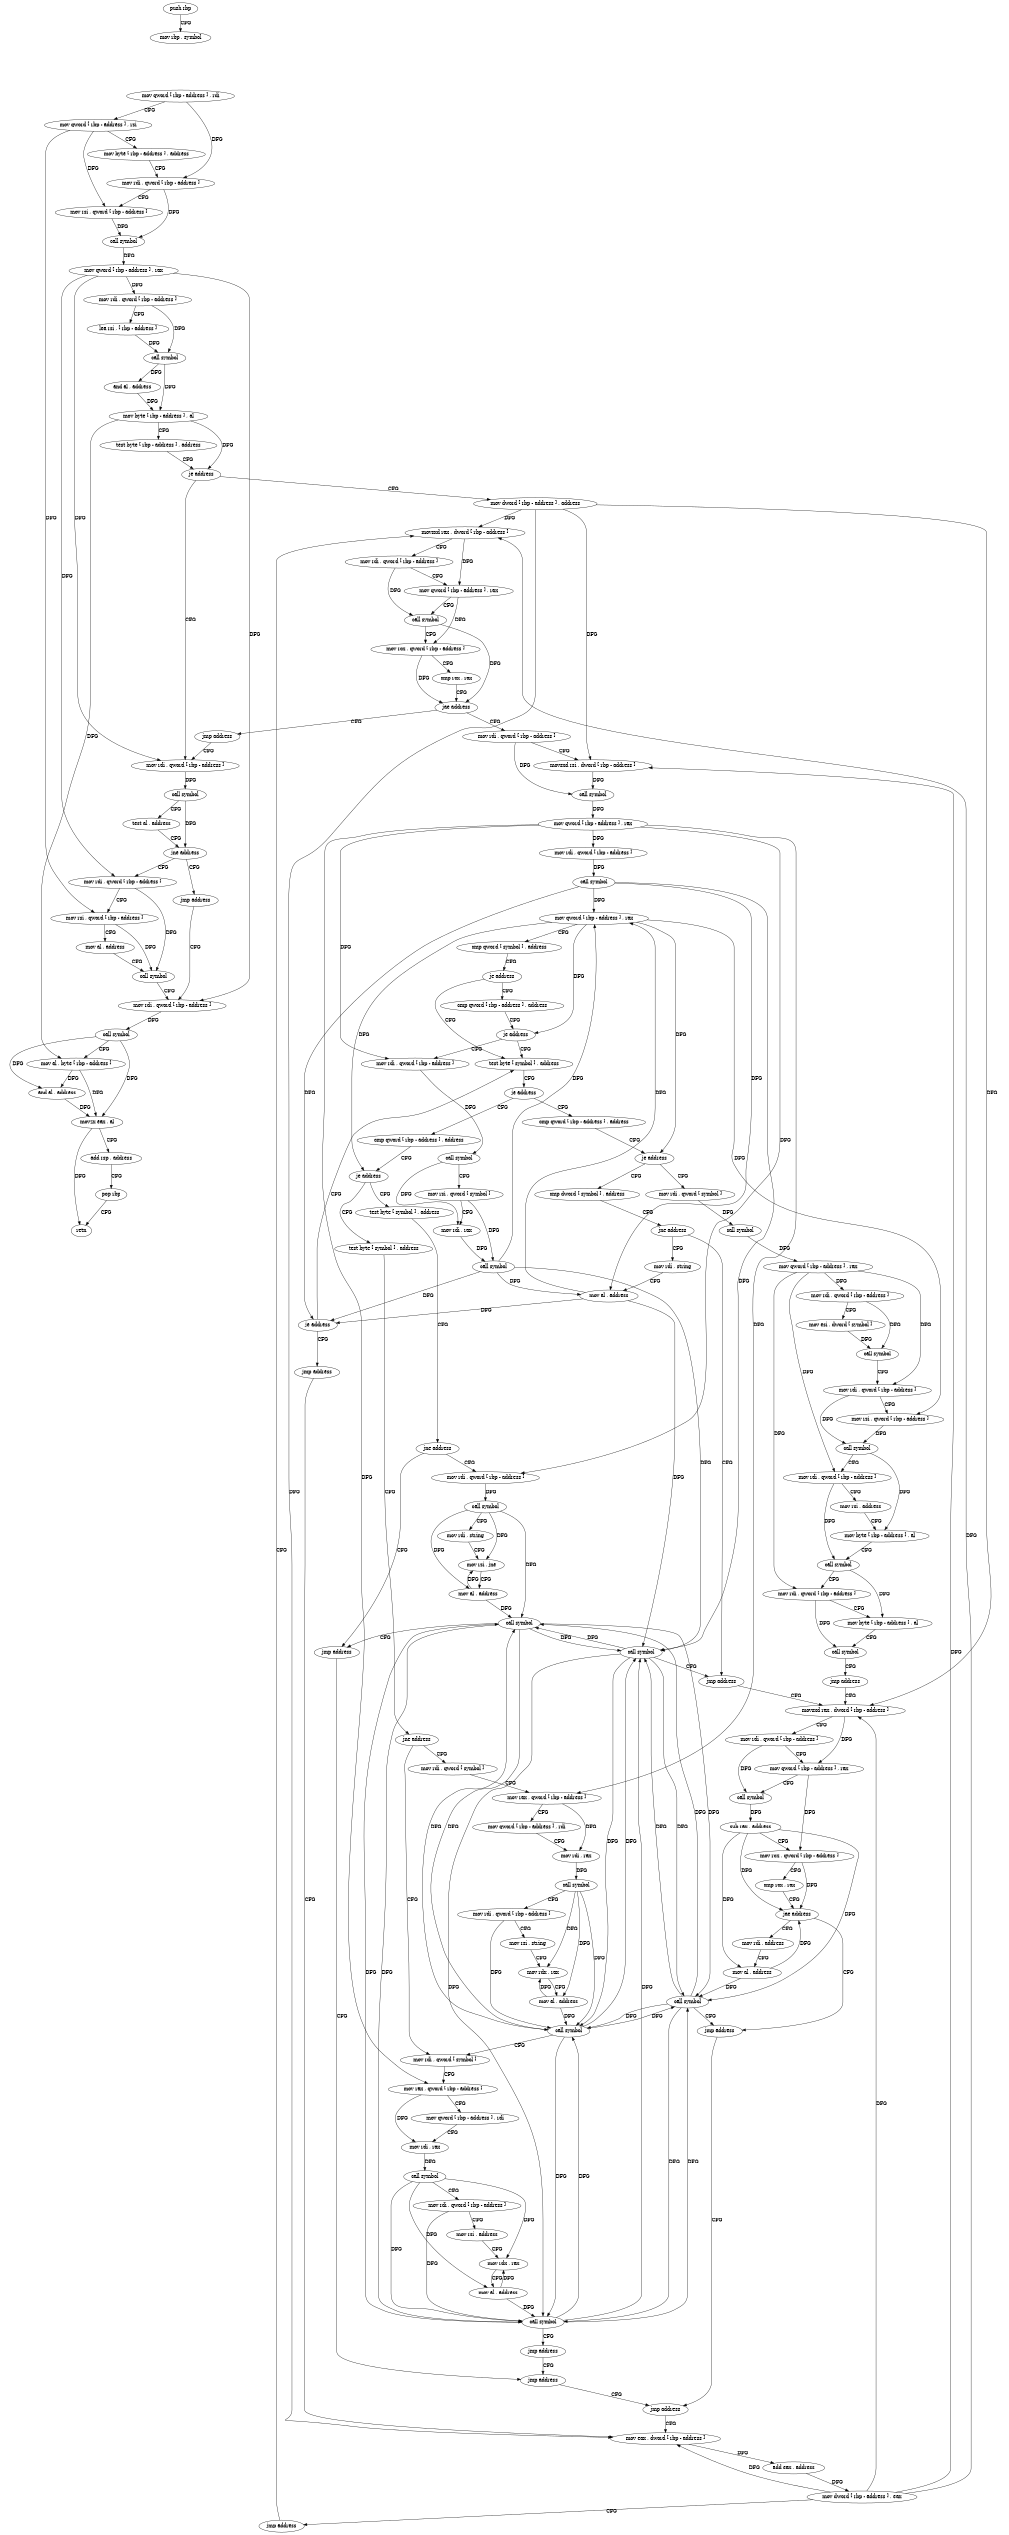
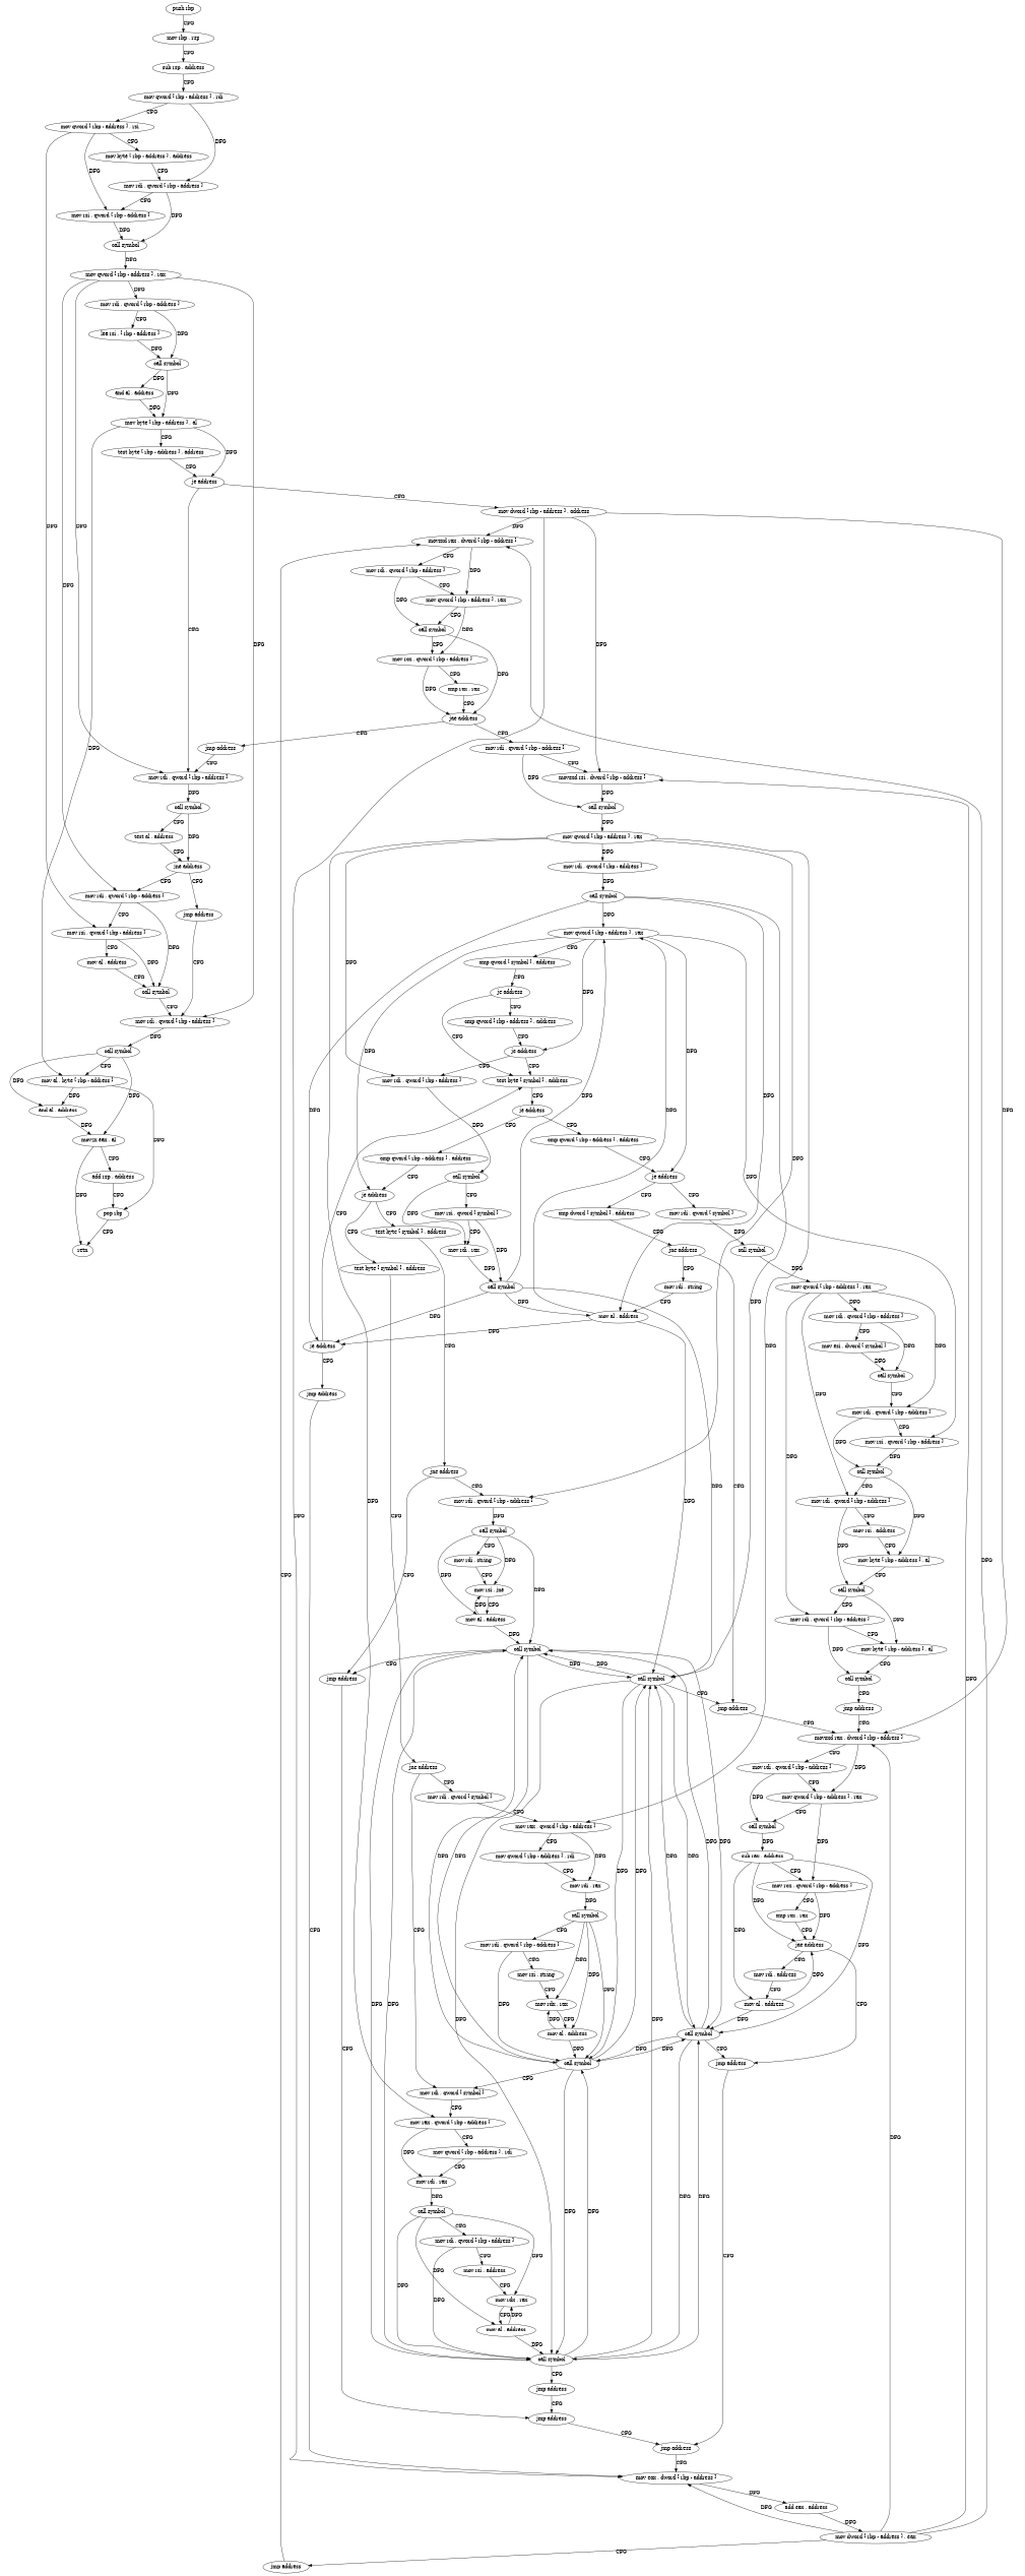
  digraph {
    n1 [label="push rbp"]
-   n2 [label="mov rbp , symbol"]
+   n2 [label="mov rbp , rsp"]
+   n3 [label="sub rsp , address"]
    n4 [label="mov qword [ rbp - address ] , rdi"]
    n5 [label="mov qword [ rbp - address ] , rsi"]
    n6 [label="mov rdi , qword [ rbp - address ]"]
    n7 [label="mov byte [ rbp - address ] , address"]
    n8 [label="mov rsi , qword [ rbp - address ]"]
    n9 [label="mov rsi , qword [ rbp - address ]"]
    n10 [label="call symbol"]
    n11 [label="call symbol"]
    n12 [label="mov al , address"]
    n13 [label="mov qword [ rbp - address ] , rax"]
    n14 [label="mov rdi , qword [ rbp - address ]"]
    n15 [label="mov rdi , qword [ rbp - address ]"]
    n16 [label="mov rdi , qword [ rbp - address ]"]
    n17 [label="mov rdi , qword [ rbp - address ]"]
    n18 [label="lea rsi , [ rbp - address ]"]
    n19 [label="call symbol"]
    n20 [label="call symbol"]
    n21 [label="call symbol"]
    n22 [label="and al , address"]
    n23 [label="mov byte [ rbp - address ] , al"]
    n24 [label="test byte [ rbp - address ] , address"]
    n25 [label="je address"]
    n26 [label="mov al , byte [ rbp - address ]"]
    n27 [label="mov dword [ rbp - address ] , address"]
    n28 [label="and al , address"]
    n29 [label="movzx eax , al"]
    n30 [label="movsxd rax , dword [ rbp - address ]"]
    n31 [label="movsxd rsi , dword [ rbp - address ]"]
    n32 [label="movsxd rax , dword [ rbp - address ]"]
    n33 [label="mov eax , dword [ rbp - address ]"]
    n34 [label="test al , address"]
    n35 [label="jne address"]
    n36 [label="mov rdi , qword [ rbp - address ]"]
    n37 [label="mov qword [ rbp - address ] , rax"]
    n38 [label="call symbol"]
    n39 [label="mov rdi , qword [ rbp - address ]"]
    n40 [label="mov qword [ rbp - address ] , rax"]
    n41 [label="add eax , address"]
    n42 [label="jmp address"]
    n43 [label="call symbol"]
    n44 [label="mov rcx , qword [ rbp - address ]"]
    n45 [label="jmp address"]
    n46 [label="mov rdi , qword [ rbp - address ]"]
    n47 [label="mov qword [ rbp - address ] , rax"]
    n48 [label="mov rdi , qword [ rbp - address ]"]
    n49 [label="mov rdi , qword [ rbp - address ]"]
    n50 [label="mov rdi , qword [ rbp - address ]"]
    n51 [label="mov rax , qword [ rbp - address ]"]
    n52 [label="mov rax , qword [ rbp - address ]"]
    n53 [label="call symbol"]
    n54 [label="call symbol"]
    n55 [label="call symbol"]
    n56 [label="mov qword [ rbp - address ] , rdi"]
    n57 [label="mov rdi , rax"]
    n58 [label="mov qword [ rbp - address ] , rdi"]
    n59 [label="mov rdi , rax"]
    n60 [label="mov qword [ rbp - address ] , rax"]
    n61 [label="je address"]
    n62 [label="mov al , address"]
    n63 [label="call symbol"]
    n64 [label="cmp qword [ symbol ] , address"]
    n65 [label="je address"]
    n66 [label="je address"]
    n67 [label="je address"]
    n68 [label="mov rsi , qword [ rbp - address ]"]
    n69 [label="test byte [ symbol ] , address"]
    n70 [label="jmp address"]
    n71 [label="jmp address"]
    n72 [label="call symbol"]
    n73 [label="call symbol"]
    n74 [label="call symbol"]
    n75 [label="call symbol"]
    n76 [label="je address"]
    n77 [label="test byte [ symbol ] , address"]
    n78 [label="test byte [ symbol ] , address"]
    n79 [label="cmp dword [ symbol ] , address"]
    n80 [label="mov rdi , qword [ symbol ]"]
    n81 [label="call symbol"]
    n82 [label="cmp qword [ rbp - address ] , address"]
    n83 [label="je address"]
    n84 [label="cmp qword [ rbp - address ] , address"]
    n85 [label="cmp qword [ rbp - address ] , address"]
    n86 [label="add rsp , address"]
    n87 [label=retn]
    n88 [label="pop rbp"]
    n89 [label="mov rsi , qword [ symbol ]"]
    n90 [label="mov rdi , rax"]
    n91 [label="jne address"]
    n92 [label="jne address"]
    n93 [label="jmp address"]
    n94 [label="mov rdi , qword [ symbol ]"]
    n95 [label="mov rdi , qword [ symbol ]"]
    n96 [label="jne address"]
    n97 [label="call symbol"]
    n98 [label="mov rdi , string"]
    n99 [label="mov qword [ rbp - address ] , rax"]
    n100 [label="call symbol"]
    n101 [label="jmp address"]
    n102 [label="jmp address"]
    n103 [label="mov rdi , string"]
    n104 [label="mov rsi , jne"]
    n105 [label="mov al , address"]
    n106 [label="mov rdi , qword [ rbp - address ]"]
    n107 [label="mov rdi , qword [ rbp - address ]"]
    n108 [label="mov rdi , qword [ rbp - address ]"]
    n109 [label="mov rdi , qword [ rbp - address ]"]
    n110 [label="mov esi , dword [ symbol ]"]
    n111 [label="call symbol"]
    n112 [label="mov rsi , address"]
    n113 [label="call symbol"]
    n114 [label="mov byte [ rbp - address ] , al"]
    n115 [label="call symbol"]
    n116 [label="mov byte [ rbp - address ] , al"]
    n117 [label="jmp address"]
    n118 [label="call symbol"]
    n119 [label="mov rcx , qword [ rbp - address ]"]
    n120 [label="mov dword [ rbp - address ] , eax"]
    n121 [label="jmp address"]
    n122 [label="jmp address"]
    n123 [label="call symbol"]
    n124 [label="mov rdi , qword [ rbp - address ]"]
    n125 [label="mov rdx , rax"]
    n126 [label="mov al , address"]
    n127 [label="mov rsi , address"]
    n128 [label="call symbol"]
    n129 [label="mov rdi , qword [ rbp - address ]"]
    n130 [label="mov rdx , rax"]
    n131 [label="mov al , address"]
    n132 [label="mov rsi , string"]
    n133 [label="sub rax , address"]
    n134 [label="jae address"]
    n135 [label="cmp rcx , rax"]
    n136 [label="mov al , address"]
    n137 [label="mov rdi , address"]
    n138 [label="jmp address"]
    n139 [label="jae address"]
    n140 [label="cmp rcx , rax"]
    n1 -> n2 [label=CFG]
+   n2 -> n3 [label=CFG]
+   n3 -> n4 [label=CFG]
    n4 -> n5 [label=CFG]
    n4 -> n6 [label=DFG]
    n5 -> n7 [label=CFG]
    n5 -> n8 [label=DFG]
    n5 -> n9 [label=DFG]
    n6 -> n8 [label=CFG]
    n6 -> n10 [label=DFG]
    n7 -> n6 [label=CFG]
    n8 -> n10 [label=DFG]
    n9 -> n11 [label=DFG]
    n9 -> n12 [label=CFG]
    n10 -> n13 [label=DFG]
    n11 -> n17 [label=CFG]
    n12 -> n11 [label=CFG]
    n13 -> n14 [label=DFG]
    n13 -> n15 [label=DFG]
    n13 -> n16 [label=DFG]
    n13 -> n17 [label=DFG]
    n14 -> n18 [label=CFG]
    n14 -> n19 [label=DFG]
    n15 -> n20 [label=DFG]
    n16 -> n9 [label=CFG]
    n16 -> n11 [label=DFG]
    n17 -> n21 [label=DFG]
    n18 -> n19 [label=DFG]
    n19 -> n22 [label=DFG]
    n19 -> n23 [label=DFG]
    n20 -> n34 [label=CFG]
    n20 -> n35 [label=DFG]
    n21 -> n26 [label=CFG]
    n21 -> n28 [label=DFG]
    n21 -> n29 [label=DFG]
    n22 -> n23 [label=DFG]
    n23 -> n24 [label=CFG]
    n23 -> n25 [label=DFG]
    n23 -> n26 [label=DFG]
    n24 -> n25 [label=CFG]
    n25 -> n15 [label=CFG]
    n25 -> n27 [label=CFG]
    n26 -> n28 [label=DFG]
-   n26 -> n29 [label=DFG]
+   n26 -> n88 [label=DFG]
    n27 -> n30 [label=DFG]
    n27 -> n31 [label=DFG]
    n27 -> n32 [label=DFG]
    n27 -> n33 [label=DFG]
    n28 -> n29 [label=DFG]
    n29 -> n86 [label=CFG]
    n29 -> n87 [label=DFG]
    n30 -> n36 [label=CFG]
    n30 -> n37 [label=DFG]
    n31 -> n38 [label=DFG]
    n32 -> n39 [label=CFG]
    n32 -> n40 [label=DFG]
    n33 -> n41 [label=DFG]
    n34 -> n35 [label=CFG]
    n35 -> n16 [label=CFG]
    n35 -> n42 [label=CFG]
    n36 -> n37 [label=CFG]
    n36 -> n43 [label=DFG]
    n37 -> n43 [label=CFG]
    n37 -> n44 [label=DFG]
    n38 -> n47 [label=DFG]
    n39 -> n40 [label=CFG]
    n39 -> n118 [label=DFG]
    n40 -> n118 [label=CFG]
    n40 -> n119 [label=DFG]
    n41 -> n120 [label=DFG]
    n42 -> n17 [label=CFG]
    n43 -> n44 [label=CFG]
    n43 -> n139 [label=DFG]
    n44 -> n139 [label=DFG]
    n44 -> n140 [label=CFG]
    n45 -> n15 [label=CFG]
    n46 -> n31 [label=CFG]
    n46 -> n38 [label=DFG]
    n47 -> n48 [label=DFG]
    n47 -> n49 [label=DFG]
    n47 -> n50 [label=DFG]
    n47 -> n51 [label=DFG]
    n47 -> n52 [label=DFG]
    n48 -> n53 [label=DFG]
    n49 -> n54 [label=DFG]
    n50 -> n55 [label=DFG]
    n51 -> n56 [label=CFG]
    n51 -> n57 [label=DFG]
    n52 -> n58 [label=CFG]
    n52 -> n59 [label=DFG]
    n53 -> n60 [label=DFG]
    n53 -> n61 [label=DFG]
    n53 -> n62 [label=DFG]
    n53 -> n63 [label=DFG]
    n54 -> n89 [label=CFG]
    n54 -> n90 [label=DFG]
    n55 -> n72 [label=DFG]
    n55 -> n103 [label=CFG]
    n55 -> n104 [label=DFG]
    n55 -> n105 [label=DFG]
    n56 -> n57 [label=CFG]
    n57 -> n123 [label=DFG]
    n58 -> n59 [label=CFG]
    n59 -> n128 [label=DFG]
    n60 -> n64 [label=CFG]
    n60 -> n65 [label=DFG]
    n60 -> n66 [label=DFG]
    n60 -> n67 [label=DFG]
    n60 -> n68 [label=DFG]
    n61 -> n69 [label=CFG]
    n61 -> n70 [label=CFG]
    n62 -> n60 [label=DFG]
    n62 -> n61 [label=DFG]
    n62 -> n63 [label=DFG]
    n63 -> n71 [label=CFG]
    n63 -> n72 [label=DFG]
    n63 -> n73 [label=DFG]
    n63 -> n74 [label=DFG]
    n63 -> n75 [label=DFG]
    n64 -> n76 [label=CFG]
    n65 -> n49 [label=CFG]
    n65 -> n69 [label=CFG]
    n66 -> n77 [label=CFG]
    n66 -> n78 [label=CFG]
    n67 -> n79 [label=CFG]
    n67 -> n80 [label=CFG]
    n68 -> n81 [label=DFG]
    n69 -> n83 [label=CFG]
    n70 -> n33 [label=CFG]
    n71 -> n32 [label=CFG]
    n72 -> n63 [label=DFG]
    n72 -> n73 [label=DFG]
    n72 -> n74 [label=DFG]
    n72 -> n75 [label=DFG]
    n72 -> n93 [label=CFG]
    n73 -> n63 [label=DFG]
    n73 -> n72 [label=DFG]
    n73 -> n74 [label=DFG]
    n73 -> n75 [label=DFG]
    n73 -> n121 [label=CFG]
    n74 -> n63 [label=DFG]
    n74 -> n72 [label=DFG]
    n74 -> n73 [label=DFG]
    n74 -> n75 [label=DFG]
    n74 -> n94 [label=CFG]
    n75 -> n63 [label=DFG]
    n75 -> n72 [label=DFG]
    n75 -> n73 [label=DFG]
    n75 -> n74 [label=DFG]
    n75 -> n122 [label=CFG]
    n76 -> n69 [label=CFG]
    n76 -> n82 [label=CFG]
    n77 -> n91 [label=CFG]
    n78 -> n92 [label=CFG]
    n79 -> n96 [label=CFG]
    n80 -> n97 [label=DFG]
    n81 -> n108 [label=CFG]
    n81 -> n116 [label=DFG]
    n82 -> n65 [label=CFG]
    n83 -> n84 [label=CFG]
    n83 -> n85 [label=CFG]
    n84 -> n66 [label=CFG]
    n85 -> n67 [label=CFG]
    n86 -> n88 [label=CFG]
    n88 -> n87 [label=CFG]
    n89 -> n90 [label=CFG]
    n89 -> n100 [label=DFG]
    n90 -> n100 [label=DFG]
    n91 -> n50 [label=CFG]
    n91 -> n93 [label=CFG]
    n92 -> n94 [label=CFG]
    n92 -> n95 [label=CFG]
    n93 -> n101 [label=CFG]
    n94 -> n51 [label=CFG]
    n95 -> n52 [label=CFG]
    n96 -> n71 [label=CFG]
    n96 -> n98 [label=CFG]
    n97 -> n99 [label=DFG]
    n98 -> n62 [label=CFG]
    n99 -> n106 [label=DFG]
    n99 -> n107 [label=DFG]
    n99 -> n108 [label=DFG]
    n99 -> n109 [label=DFG]
    n100 -> n60 [label=DFG]
    n100 -> n61 [label=DFG]
    n100 -> n62 [label=DFG]
    n100 -> n63 [label=DFG]
    n101 -> n102 [label=CFG]
    n102 -> n33 [label=CFG]
    n103 -> n104 [label=CFG]
    n104 -> n105 [label=CFG]
    n105 -> n72 [label=DFG]
    n105 -> n104 [label=DFG]
    n106 -> n110 [label=CFG]
    n106 -> n111 [label=DFG]
    n107 -> n68 [label=CFG]
    n107 -> n81 [label=DFG]
    n108 -> n112 [label=CFG]
    n108 -> n113 [label=DFG]
    n109 -> n114 [label=CFG]
    n109 -> n115 [label=DFG]
    n110 -> n111 [label=DFG]
    n111 -> n107 [label=CFG]
    n112 -> n116 [label=CFG]
    n113 -> n109 [label=CFG]
    n113 -> n114 [label=DFG]
    n114 -> n115 [label=CFG]
    n115 -> n117 [label=CFG]
    n116 -> n113 [label=CFG]
    n117 -> n32 [label=CFG]
    n118 -> n133 [label=DFG]
    n119 -> n134 [label=DFG]
    n119 -> n135 [label=CFG]
    n120 -> n30 [label=DFG]
    n120 -> n31 [label=DFG]
    n120 -> n32 [label=DFG]
    n120 -> n33 [label=DFG]
    n120 -> n138 [label=CFG]
    n121 -> n101 [label=CFG]
    n122 -> n102 [label=CFG]
    n123 -> n73 [label=DFG]
    n123 -> n124 [label=CFG]
    n123 -> n125 [label=DFG]
    n123 -> n126 [label=DFG]
    n124 -> n73 [label=DFG]
    n124 -> n127 [label=CFG]
    n125 -> n126 [label=CFG]
    n126 -> n73 [label=DFG]
    n126 -> n125 [label=DFG]
    n127 -> n125 [label=CFG]
    n128 -> n74 [label=DFG]
    n128 -> n129 [label=CFG]
    n128 -> n130 [label=DFG]
    n128 -> n131 [label=DFG]
    n129 -> n74 [label=DFG]
    n129 -> n132 [label=CFG]
    n130 -> n131 [label=CFG]
    n131 -> n74 [label=DFG]
    n131 -> n130 [label=DFG]
    n132 -> n130 [label=CFG]
    n133 -> n75 [label=DFG]
    n133 -> n119 [label=CFG]
    n133 -> n134 [label=DFG]
    n133 -> n136 [label=DFG]
    n134 -> n122 [label=CFG]
    n134 -> n137 [label=CFG]
    n135 -> n134 [label=CFG]
    n136 -> n75 [label=DFG]
    n136 -> n134 [label=DFG]
    n137 -> n136 [label=CFG]
    n138 -> n30 [label=CFG]
    n139 -> n45 [label=CFG]
    n139 -> n46 [label=CFG]
    n140 -> n139 [label=CFG]
  }
